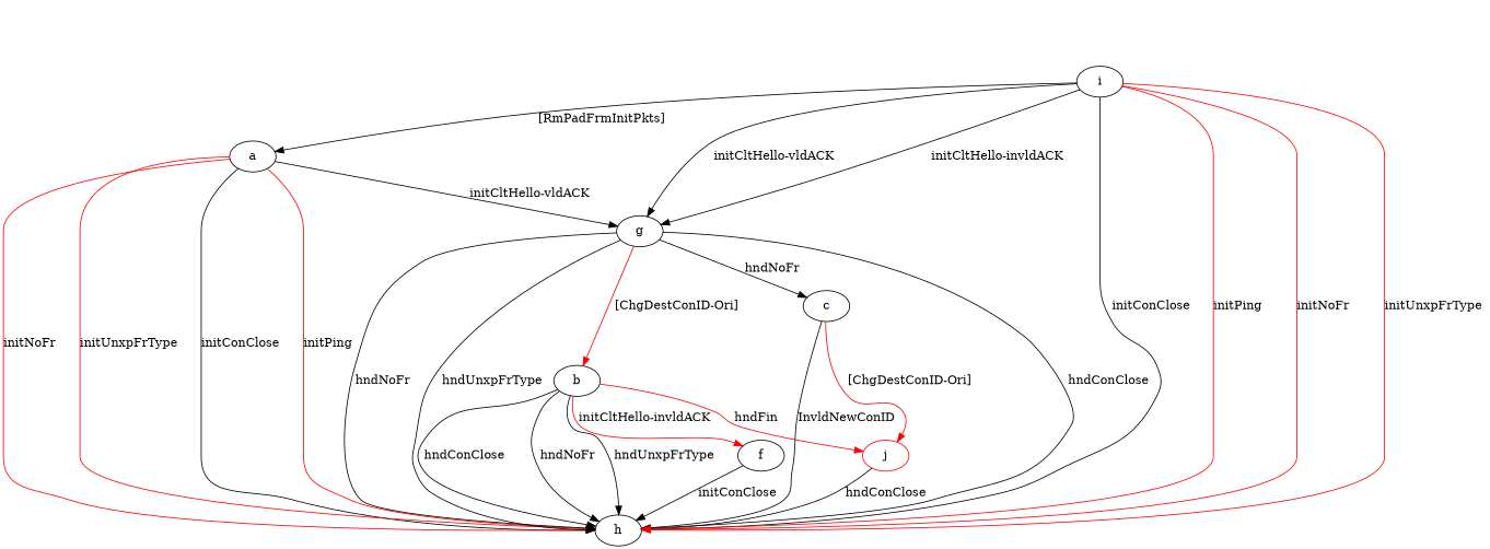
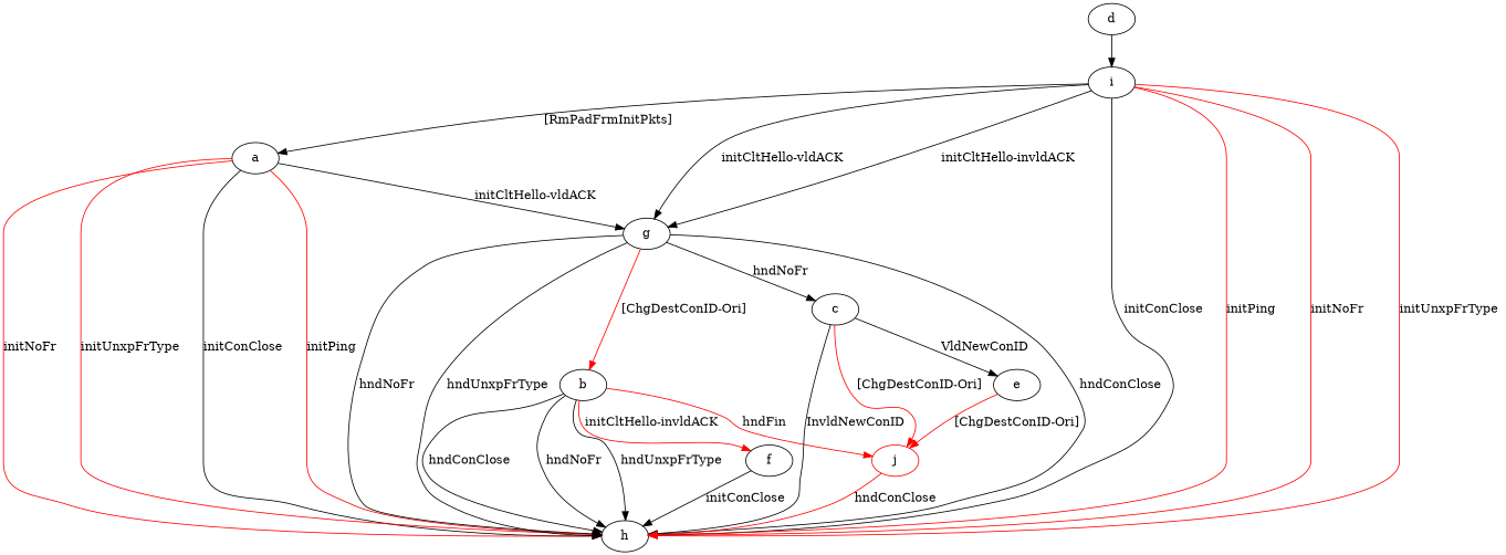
  digraph {
    fontname="DejaVu Serif"
    node [fontname="DejaVu Serif"]
    edge [fontname="DejaVu Serif"]
    a
    g
    h
    f
    b
    c
    j [color=red]
+   e
+   d
    i
    a -> g [color=black label="initCltHello-vldACK "]
    a -> h [label="initConClose "]
    a -> h [color=red label="initPing "]
    a -> h [color=red label="initNoFr "]
    a -> h [color=red label="initUnxpFrType "]
    g -> h [label="hndConClose "]
    g -> h [label="hndNoFr "]
    g -> h [label="hndUnxpFrType "]
    g -> b [color=red label="[ChgDestConID-Ori] "]
    g -> c [label="hndNoFr "]
    f -> h [label="initConClose "]
    b -> h [label="hndConClose "]
    b -> h [label="hndNoFr "]
    b -> h [label="hndUnxpFrType "]
    b -> f [color=red label="initCltHello-invldACK "]
    b -> j [color=red label="hndFin "]
    c -> h [label="InvldNewConID "]
    c -> j [color=red label="[ChgDestConID-Ori] "]
-   j -> h [color=black label="hndConClose "]
+   c -> e [label="VldNewConID "]
+   j -> h [color=red label="hndConClose "]
+   e -> j [color=red label="[ChgDestConID-Ori] "]
+   d -> i
    i -> a [label="[RmPadFrmInitPkts] "]
    i -> g [label="initCltHello-vldACK "]
    i -> g [label="initCltHello-invldACK "]
    i -> h [label="initConClose "]
    i -> h [color=red label="initPing "]
    i -> h [color=red label="initNoFr "]
    i -> h [color=red label="initUnxpFrType "]
  }
